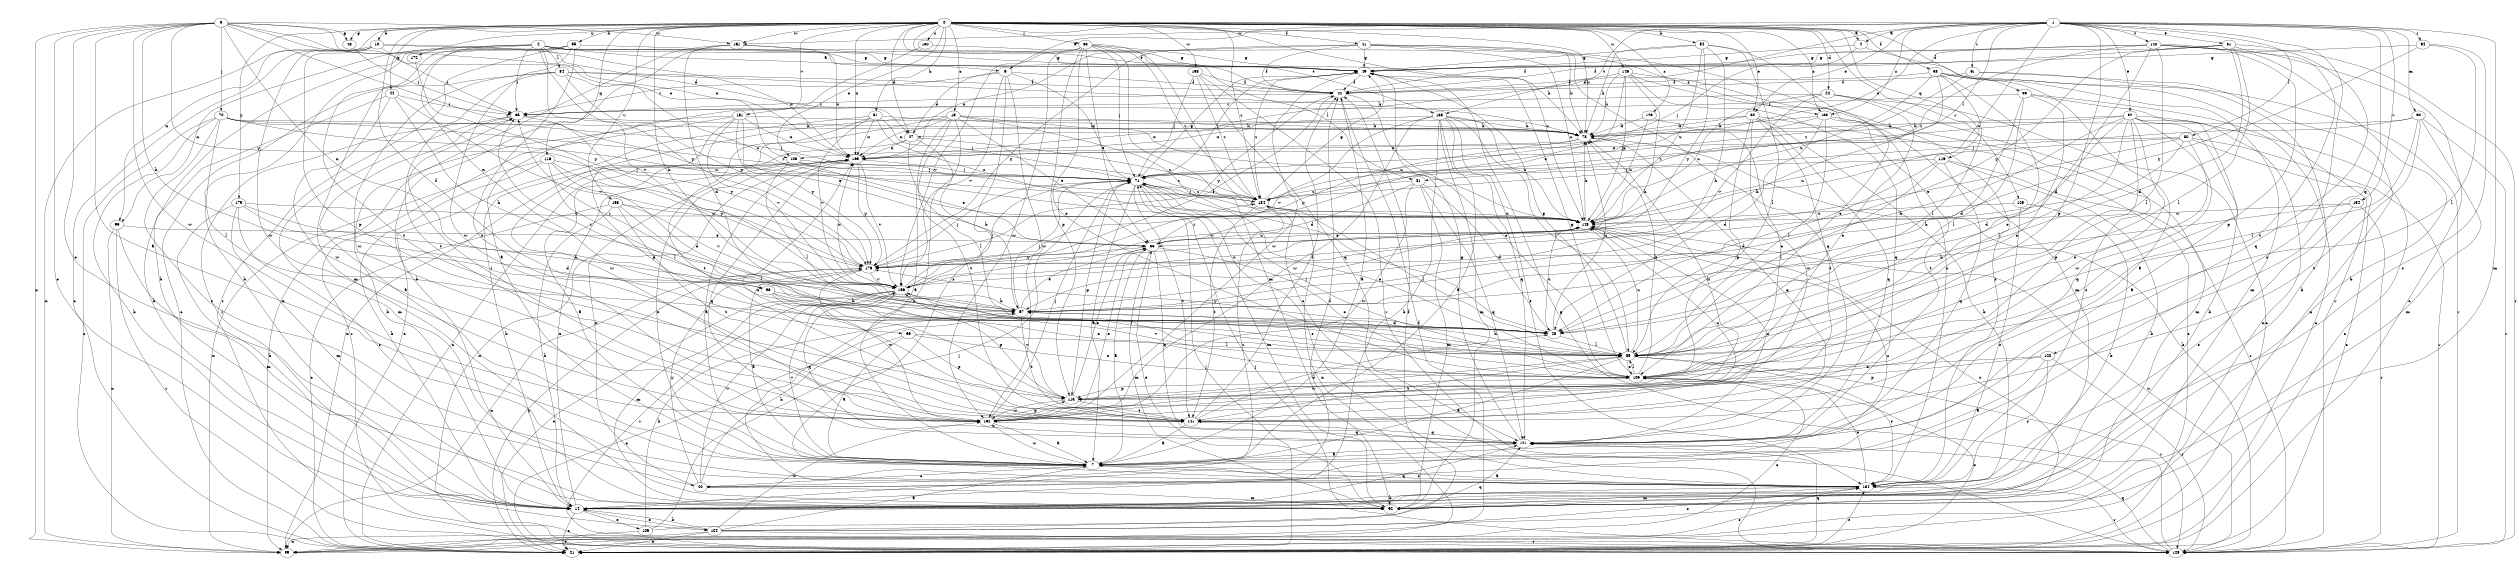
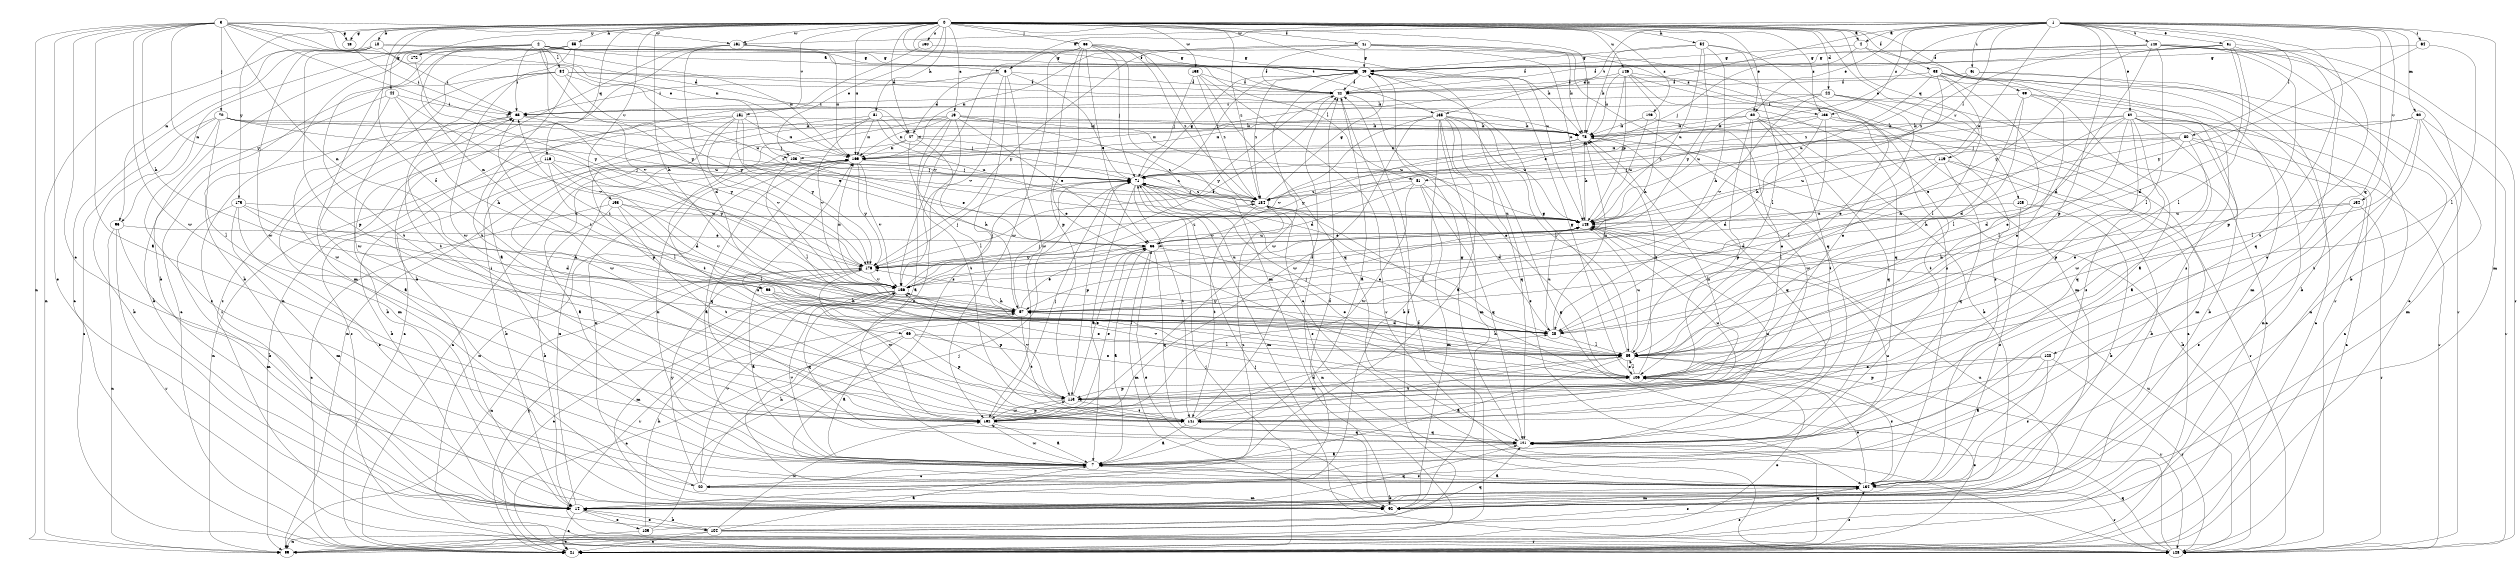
  strict digraph {
    0
    4
    10
    19
    22
    27
    30
    36
    38
    39
    41
    42
    44
    48
    51
    54
    55
    57
    68
    78
    95
    103
    116
    119
    125
    129
    130
    133
    135
    146
    148
    151
    153
    158
    161
    169
    172
    175
    184
    49
    71
    128
    134
    113
    65
    99
    162
    21
    141
    7
    28
    35
    156
    106
    85
    14
    121
    92
    176
    1
    6
    20
    31
    32
    61
    64
    80
    81
    90
    120
    140
    154
    2
    84
    96
    104
    105
    3
    70
    0 -> 4 [label=a]
    0 -> 10 [label=b]
    0 -> 19 [label=c]
    0 -> 22 [label=d]
    0 -> 27 [label=d]
    0 -> 30 [label=e]
    0 -> 36 [label=f]
    0 -> 38 [label=f]
    0 -> 39 [label=f]
    0 -> 41 [label=f]
    0 -> 42 [label=f]
    0 -> 44 [label=g]
    0 -> 48 [label=g]
    0 -> 51 [label=h]
    0 -> 54 [label=h]
    0 -> 55 [label=h]
    0 -> 57 [label=h]
    0 -> 68 [label=j]
    0 -> 78 [label=k]
    0 -> 95 [label=n]
    0 -> 103 [label=o]
    0 -> 116 [label=q]
    0 -> 119 [label=q]
    0 -> 125 [label=r]
    0 -> 129 [label=s]
    0 -> 130 [label=s]
    0 -> 133 [label=s]
    0 -> 135 [label=t]
    0 -> 146 [label=u]
    0 -> 148 [label=u]
    0 -> 151 [label=v]
    0 -> 153 [label=v]
    0 -> 158 [label=w]
    0 -> 161 [label=w]
    0 -> 169 [label=x]
    0 -> 172 [label=y]
    0 -> 175 [label=y]
    0 -> 184 [label=z]
    4 -> 49 [label=g]
    4 -> 71 [label=j]
    4 -> 128 [label=r]
-   64 -> 134 [label=s]
+   4 -> 134 [label=s]
    10 -> 169 [label=x]
    10 -> 49 [label=g]
    10 -> 113 [label=p]
    10 -> 65 [label=i]
    10 -> 99 [label=n]
    10 -> 162 [label=w]
    10 -> 21 [label=c]
    19 -> 78 [label=k]
    19 -> 148 [label=u]
    19 -> 169 [label=x]
    19 -> 134 [label=s]
    19 -> 99 [label=n]
    19 -> 162 [label=w]
    19 -> 141 [label=t]
    19 -> 7 [label=a]
    19 -> 28 [label=d]
    19 -> 35 [label=e]
    22 -> 148 [label=u]
    22 -> 134 [label=s]
    22 -> 65 [label=i]
    22 -> 21 [label=c]
    22 -> 156 [label=v]
    22 -> 106 [label=o]
    27 -> 57 [label=h]
    27 -> 169 [label=x]
    27 -> 184 [label=z]
    27 -> 21 [label=c]
    27 -> 85 [label=l]
    30 -> 78 [label=k]
    30 -> 169 [label=x]
    30 -> 113 [label=p]
    30 -> 162 [label=w]
    30 -> 21 [label=c]
    30 -> 141 [label=t]
    30 -> 14 [label=b]
    30 -> 121 [label=q]
    36 -> 113 [label=p]
    36 -> 21 [label=c]
    36 -> 7 [label=a]
    36 -> 106 [label=o]
    36 -> 85 [label=l]
    38 -> 42 [label=f]
    38 -> 57 [label=h]
    38 -> 148 [label=u]
    38 -> 128 [label=r]
    38 -> 7 [label=a]
    38 -> 106 [label=o]
    38 -> 85 [label=l]
    38 -> 92 [label=m]
    39 -> 65 [label=i]
    39 -> 99 [label=n]
    39 -> 21 [label=c]
    39 -> 28 [label=d]
    39 -> 106 [label=o]
    39 -> 85 [label=l]
    41 -> 42 [label=f]
    41 -> 78 [label=k]
    41 -> 148 [label=u]
    41 -> 169 [label=x]
    41 -> 49 [label=g]
    41 -> 134 [label=s]
    41 -> 121 [label=q]
    41 -> 176 [label=y]
    42 -> 65 [label=i]
    42 -> 7 [label=a]
    42 -> 106 [label=o]
    42 -> 176 [label=y]
    44 -> 57 [label=h]
    44 -> 65 [label=i]
    44 -> 162 [label=w]
    44 -> 156 [label=v]
    44 -> 14 [label=b]
    48 -> 65 [label=i]
    51 -> 78 [label=k]
    51 -> 148 [label=u]
    51 -> 169 [label=x]
    51 -> 71 [label=j]
    51 -> 21 [label=c]
    51 -> 141 [label=t]
    51 -> 156 [label=v]
    54 -> 57 [label=h]
    54 -> 78 [label=k]
    54 -> 148 [label=u]
    54 -> 49 [label=g]
    54 -> 106 [label=o]
    54 -> 85 [label=l]
    54 -> 176 [label=y]
    55 -> 49 [label=g]
    55 -> 128 [label=r]
    55 -> 162 [label=w]
    55 -> 141 [label=t]
    55 -> 14 [label=b]
    55 -> 92 [label=m]
    57 -> 71 [label=j]
    57 -> 65 [label=i]
    57 -> 141 [label=t]
    57 -> 28 [label=d]
    57 -> 35 [label=e]
    68 -> 184 [label=z]
    68 -> 49 [label=g]
    68 -> 71 [label=j]
    68 -> 113 [label=p]
    68 -> 162 [label=w]
    68 -> 21 [label=c]
    68 -> 35 [label=e]
    68 -> 156 [label=v]
    68 -> 106 [label=o]
    68 -> 92 [label=m]
    78 -> 169 [label=x]
    78 -> 121 [label=q]
    78 -> 176 [label=y]
    95 -> 128 [label=r]
    95 -> 99 [label=n]
    95 -> 35 [label=e]
    95 -> 92 [label=m]
    103 -> 184 [label=z]
    103 -> 71 [label=j]
    103 -> 7 [label=a]
    103 -> 35 [label=e]
    103 -> 85 [label=l]
    103 -> 14 [label=b]
    116 -> 71 [label=j]
    116 -> 99 [label=n]
    116 -> 28 [label=d]
    116 -> 85 [label=l]
    116 -> 14 [label=b]
    116 -> 176 [label=y]
    119 -> 71 [label=j]
    119 -> 128 [label=r]
    119 -> 28 [label=d]
    119 -> 85 [label=l]
    119 -> 14 [label=b]
    119 -> 121 [label=q]
    125 -> 148 [label=u]
    125 -> 134 [label=s]
    125 -> 14 [label=b]
    129 -> 78 [label=k]
    129 -> 148 [label=u]
    129 -> 106 [label=o]
    130 -> 49 [label=g]
    130 -> 7 [label=a]
    133 -> 78 [label=k]
    133 -> 71 [label=j]
    133 -> 141 [label=t]
    133 -> 28 [label=d]
    133 -> 85 [label=l]
    133 -> 92 [label=m]
    135 -> 78 [label=k]
    135 -> 148 [label=u]
    135 -> 169 [label=x]
    135 -> 134 [label=s]
    135 -> 162 [label=w]
    135 -> 7 [label=a]
    135 -> 156 [label=v]
    135 -> 85 [label=l]
    135 -> 14 [label=b]
    135 -> 121 [label=q]
    135 -> 92 [label=m]
    146 -> 42 [label=f]
    146 -> 57 [label=h]
    146 -> 78 [label=k]
    146 -> 148 [label=p]
    146 -> 134 [label=s]
    146 -> 35 [label=e]
    146 -> 121 [label=q]
    146 -> 92 [label=m]
    148 -> 78 [label=k]
    148 -> 71 [label=j]
    148 -> 35 [label=e]
    151 -> 78 [label=k]
    151 -> 169 [label=x]
    151 -> 128 [label=r]
    151 -> 113 [label=p]
    151 -> 35 [label=e]
    151 -> 156 [label=v]
    151 -> 14 [label=b]
    151 -> 176 [label=y]
    153 -> 148 [label=u]
    153 -> 21 [label=c]
    153 -> 141 [label=t]
    153 -> 156 [label=v]
    153 -> 85 [label=l]
    153 -> 14 [label=b]
    158 -> 42 [label=f]
    158 -> 184 [label=z]
    158 -> 71 [label=j]
    158 -> 128 [label=r]
    158 -> 121 [label=q]
    161 -> 169 [label=x]
    161 -> 49 [label=g]
    161 -> 99 [label=n]
    161 -> 28 [label=d]
    161 -> 14 [label=b]
    169 -> 71 [label=j]
    169 -> 7 [label=a]
    169 -> 156 [label=v]
    169 -> 121 [label=q]
    169 -> 176 [label=y]
    172 -> 176 [label=y]
    175 -> 57 [label=h]
    175 -> 148 [label=u]
    175 -> 134 [label=s]
    175 -> 28 [label=d]
    175 -> 14 [label=b]
    175 -> 92 [label=m]
    184 -> 148 [label=u]
    184 -> 49 [label=g]
    184 -> 71 [label=j]
    184 -> 99 [label=n]
    184 -> 141 [label=t]
    184 -> 85 [label=l]
    49 -> 42 [label=f]
    49 -> 184 [label=z]
    49 -> 71 [label=j]
    49 -> 162 [label=w]
    71 -> 184 [label=z]
    71 -> 49 [label=g]
    71 -> 134 [label=s]
    71 -> 113 [label=p]
    71 -> 141 [label=t]
    71 -> 7 [label=a]
    71 -> 106 [label=o]
    71 -> 92 [label=m]
    128 -> 78 [label=k]
    128 -> 148 [label=u]
    128 -> 169 [label=x]
    128 -> 49 [label=g]
    128 -> 71 [label=j]
    128 -> 121 [label=q]
    134 -> 128 [label=r]
    134 -> 7 [label=a]
    134 -> 106 [label=o]
    134 -> 14 [label=b]
    134 -> 92 [label=m]
    113 -> 162 [label=w]
    113 -> 141 [label=t]
    113 -> 35 [label=e]
    113 -> 156 [label=v]
    65 -> 78 [label=k]
    65 -> 7 [label=a]
    65 -> 92 [label=m]
    65 -> 176 [label=y]
    99 -> 42 [label=f]
    99 -> 134 [label=s]
    99 -> 106 [label=o]
    162 -> 78 [label=k]
    162 -> 71 [label=j]
    162 -> 113 [label=p]
    162 -> 65 [label=i]
    162 -> 7 [label=a]
    162 -> 35 [label=e]
    162 -> 121 [label=q]
    21 -> 71 [label=j]
    21 -> 134 [label=s]
    21 -> 106 [label=o]
    21 -> 121 [label=q]
    21 -> 176 [label=y]
    141 -> 42 [label=f]
    141 -> 148 [label=u]
    141 -> 169 [label=x]
    141 -> 7 [label=a]
    141 -> 28 [label=d]
    141 -> 121 [label=q]
    7 -> 169 [label=x]
    7 -> 134 [label=s]
    7 -> 162 [label=w]
    7 -> 156 [label=v]
    7 -> 20 [label=c]
    28 -> 78 [label=k]
    28 -> 148 [label=u]
    28 -> 65 [label=i]
    28 -> 85 [label=l]
    28 -> 176 [label=y]
    35 -> 148 [label=u]
    35 -> 184 [label=z]
    35 -> 7 [label=a]
    35 -> 106 [label=o]
    35 -> 121 [label=q]
    35 -> 92 [label=m]
    35 -> 176 [label=y]
    156 -> 42 [label=f]
    156 -> 57 [label=h]
    156 -> 148 [label=u]
    156 -> 169 [label=x]
    156 -> 71 [label=j]
    156 -> 128 [label=r]
    156 -> 21 [label=c]
    156 -> 121 [label=q]
    156 -> 92 [label=m]
    106 -> 78 [label=k]
    106 -> 49 [label=g]
    106 -> 71 [label=j]
    106 -> 113 [label=p]
    106 -> 156 [label=v]
    106 -> 85 [label=l]
    85 -> 57 [label=h]
    85 -> 148 [label=u]
    85 -> 49 [label=g]
    85 -> 128 [label=r]
    85 -> 134 [label=s]
    85 -> 162 [label=w]
    85 -> 141 [label=t]
    85 -> 7 [label=a]
    85 -> 106 [label=o]
    14 -> 42 [label=f]
    14 -> 169 [label=x]
    14 -> 65 [label=i]
    14 -> 21 [label=c]
    14 -> 121 [label=q]
    14 -> 104 [label=o]
    14 -> 105 [label=o]
    121 -> 148 [label=u]
    121 -> 49 [label=g]
    121 -> 7 [label=a]
    92 -> 35 [label=e]
    176 -> 71 [label=j]
    176 -> 99 [label=n]
    176 -> 162 [label=w]
    176 -> 7 [label=a]
    176 -> 156 [label=v]
    1 -> 4 [label=a]
    1 -> 27 [label=d]
    1 -> 30 [label=e]
    1 -> 103 [label=o]
    1 -> 133 [label=s]
    1 -> 135 [label=t]
    1 -> 148 [label=u]
    1 -> 161 [label=w]
    1 -> 113 [label=p]
    1 -> 92 [label=m]
    1 -> 6 [label=a]
    1 -> 20 [label=c]
    1 -> 31 [label=e]
    1 -> 32 [label=e]
    1 -> 61 [label=i]
    1 -> 64 [label=i]
    1 -> 80 [label=l]
    1 -> 81 [label=l]
    1 -> 90 [label=m]
    1 -> 120 [label=q]
    1 -> 140 [label=t]
    1 -> 154 [label=v]
    6 -> 27 [label=d]
    6 -> 42 [label=f]
    6 -> 71 [label=j]
    6 -> 134 [label=s]
    6 -> 65 [label=i]
    6 -> 162 [label=w]
    6 -> 156 [label=v]
    20 -> 57 [label=h]
    20 -> 148 [label=u]
    20 -> 169 [label=x]
    20 -> 184 [label=z]
    20 -> 156 [label=v]
    20 -> 92 [label=m]
    20 -> 176 [label=y]
    31 -> 42 [label=f]
    31 -> 49 [label=g]
    31 -> 141 [label=t]
    31 -> 28 [label=d]
    31 -> 85 [label=l]
    31 -> 121 [label=q]
    31 -> 176 [label=y]
    32 -> 57 [label=h]
    32 -> 78 [label=k]
    32 -> 184 [label=z]
    32 -> 113 [label=p]
    32 -> 162 [label=w]
    32 -> 21 [label=c]
    32 -> 7 [label=a]
    32 -> 28 [label=d]
    32 -> 85 [label=l]
    32 -> 14 [label=b]
    32 -> 121 [label=q]
    61 -> 42 [label=f]
    61 -> 184 [label=z]
    61 -> 99 [label=n]
    61 -> 14 [label=b]
    64 -> 49 [label=g]
    64 -> 85 [label=l]
    64 -> 176 [label=y]
    80 -> 57 [label=h]
    80 -> 148 [label=u]
    80 -> 169 [label=x]
    80 -> 128 [label=r]
    80 -> 21 [label=c]
    80 -> 35 [label=e]
    80 -> 106 [label=o]
    81 -> 184 [label=z]
    81 -> 162 [label=w]
    81 -> 28 [label=d]
    81 -> 156 [label=v]
    81 -> 121 [label=q]
    81 -> 92 [label=m]
    90 -> 78 [label=k]
    90 -> 71 [label=j]
    90 -> 128 [label=r]
    90 -> 141 [label=t]
    90 -> 85 [label=l]
    90 -> 92 [label=m]
    120 -> 128 [label=r]
    120 -> 134 [label=s]
    120 -> 113 [label=p]
    120 -> 7 [label=a]
    120 -> 106 [label=o]
    140 -> 42 [label=f]
    140 -> 184 [label=z]
    140 -> 49 [label=g]
    140 -> 128 [label=r]
    140 -> 113 [label=p]
    140 -> 21 [label=c]
    140 -> 28 [label=d]
    140 -> 85 [label=l]
    140 -> 14 [label=b]
    154 -> 57 [label=h]
    154 -> 148 [label=u]
    154 -> 128 [label=r]
    154 -> 134 [label=s]
    2 -> 78 [label=k]
    2 -> 95 [label=n]
    2 -> 133 [label=s]
    2 -> 65 [label=i]
    2 -> 141 [label=t]
    2 -> 156 [label=v]
    2 -> 14 [label=b]
    2 -> 176 [label=y]
    2 -> 6 [label=a]
    2 -> 81 [label=l]
    2 -> 84 [label=l]
    2 -> 96 [label=n]
    84 -> 42 [label=f]
    84 -> 78 [label=k]
    84 -> 148 [label=u]
    84 -> 162 [label=w]
    84 -> 21 [label=c]
    84 -> 141 [label=t]
    84 -> 176 [label=y]
    96 -> 57 [label=h]
    96 -> 113 [label=p]
    96 -> 106 [label=o]
    96 -> 85 [label=l]
    104 -> 42 [label=f]
    104 -> 148 [label=u]
    104 -> 128 [label=r]
    104 -> 134 [label=s]
    104 -> 99 [label=n]
    104 -> 162 [label=w]
    104 -> 21 [label=c]
    104 -> 7 [label=a]
    104 -> 14 [label=b]
    105 -> 57 [label=h]
    105 -> 71 [label=j]
    105 -> 21 [label=c]
    105 -> 121 [label=q]
    3 -> 27 [label=d]
    3 -> 48 [label=g]
    3 -> 57 [label=h]
    3 -> 103 [label=o]
    3 -> 161 [label=w]
    3 -> 169 [label=x]
    3 -> 184 [label=z]
    3 -> 99 [label=n]
    3 -> 162 [label=w]
    3 -> 7 [label=a]
    3 -> 176 [label=y]
    3 -> 20 [label=c]
    3 -> 96 [label=n]
    3 -> 104 [label=o]
    3 -> 70 [label=j]
    70 -> 78 [label=k]
    70 -> 148 [label=u]
    70 -> 184 [label=z]
    70 -> 71 [label=j]
    70 -> 134 [label=s]
    70 -> 21 [label=c]
    70 -> 85 [label=l]
    70 -> 14 [label=b]
  }
